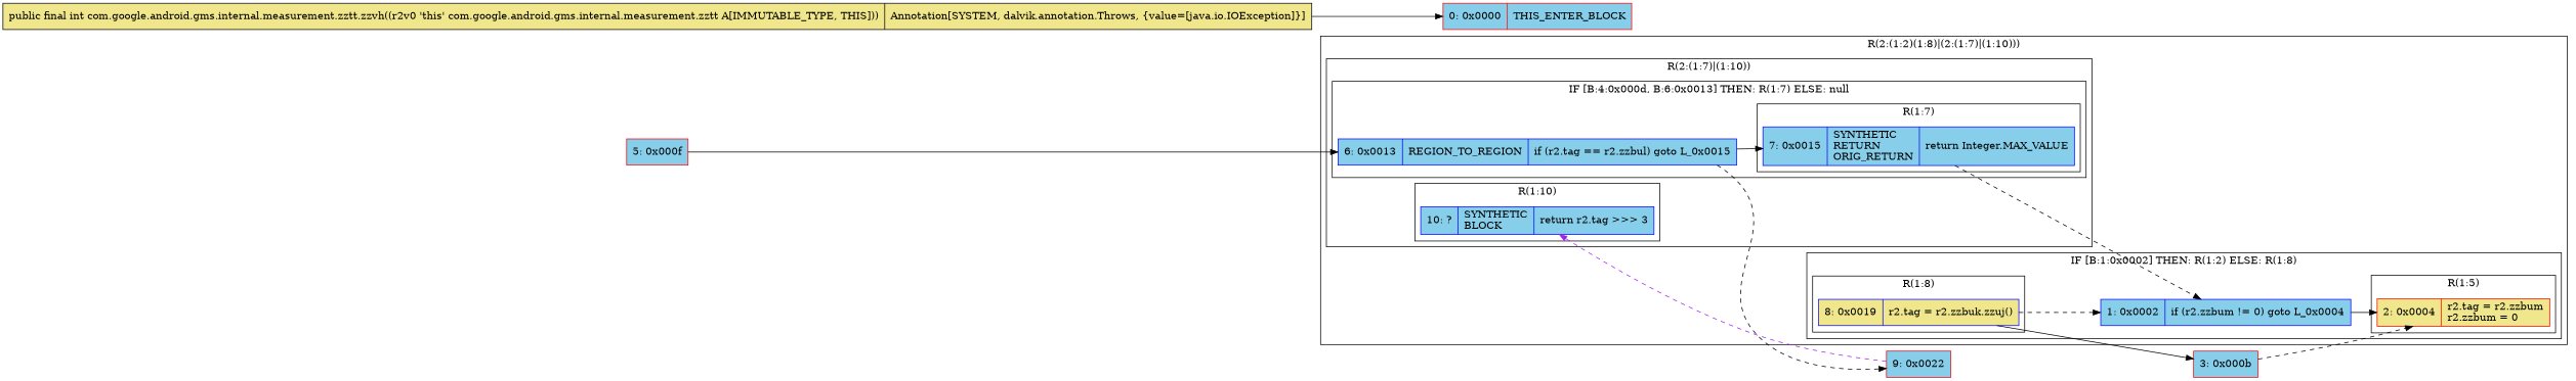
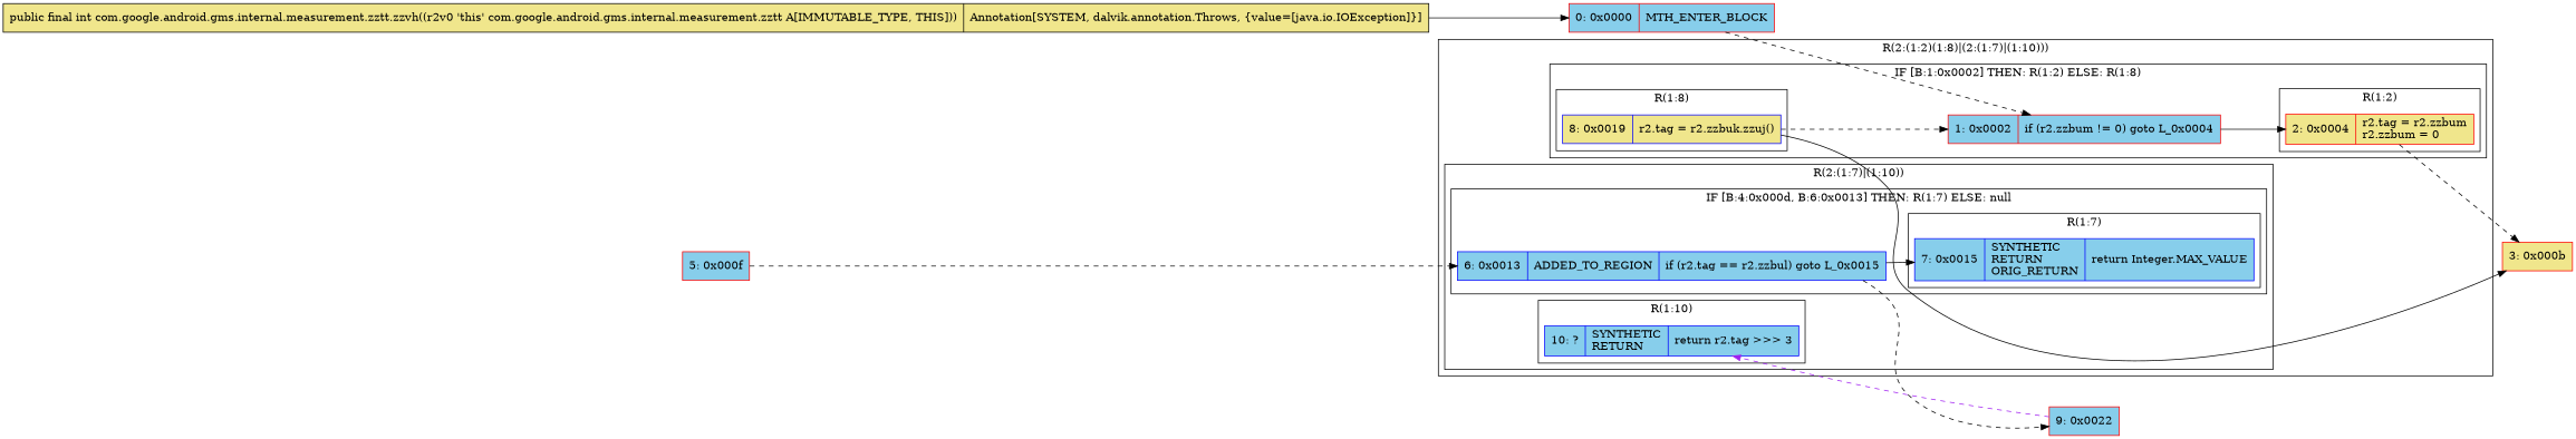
  digraph {
    rankdir=LR
    node [color=red fillcolor=skyblue shape=record style=filled]
    edge [color=black style=dashed]
    n1 [fillcolor=khaki label="{2\:\ 0x0004|r2.tag = r2.zzbum\lr2.zzbum = 0\l}"]
    n2 [color=blue fillcolor=khaki label="{8\:\ 0x0019|r2.tag = r2.zzbuk.zzuj()\l}"]
-   n3 [color=blue label="{1\:\ 0x0002|if (r2.zzbum != 0) goto L_0x0004\l}"]
+   n3 [label="{1\:\ 0x0002|if (r2.zzbum != 0) goto L_0x0004\l}"]
    n4 [color=blue label="{7\:\ 0x0015|SYNTHETIC\lRETURN\lORIG_RETURN\l|return Integer.MAX_VALUE\l}"]
-   n5 [color=blue label="{6\:\ 0x0013|REGION_TO_REGION\l|if (r2.tag == r2.zzbul) goto L_0x0015\l}"]
-   n6 [color=blue label="{10\:\ ?|SYNTHETIC\lBLOCK\l|return r2.tag \>\>\> 3\l}"]
-   n7 [label="{3\:\ 0x000b}"]
+   n5 [color=blue label="{6\:\ 0x0013|ADDED_TO_REGION\l|if (r2.tag == r2.zzbul) goto L_0x0015\l}"]
+   n6 [color=blue label="{10\:\ ?|SYNTHETIC\lRETURN\l|return r2.tag \>\>\> 3\l}"]
+   n7 [fillcolor=khaki label="{3\:\ 0x000b}"]
    n8 [label="{9\:\ 0x0022}"]
    n9 [label="{5\:\ 0x000f}"]
-   n10 [label="{0\:\ 0x0000|THIS_ENTER_BLOCK\l}"]
+   n10 [label="{0\:\ 0x0000|MTH_ENTER_BLOCK\l}"]
    n11 [fillcolor=khaki label="{public final int com.google.android.gms.internal.measurement.zztt.zzvh((r2v0 'this' com.google.android.gms.internal.measurement.zztt A[IMMUTABLE_TYPE, THIS]))  | Annotation[SYSTEM, dalvik.annotation.Throws, \{value=[java.io.IOException]\}]\l}" color=""]
    subgraph cluster_1 {
      label="R(2:(1:2)(1:8)|(2:(1:7)|(1:10)))"
      subgraph cluster_2 {
        label="IF [B:1:0x0002] THEN: R(1:2) ELSE: R(1:8)"
        n3
        subgraph cluster_3 {
-         label="R(1:5)"
+         label="R(1:2)"
          n1
        }
        subgraph cluster_4 {
          label="R(1:8)"
          n2
        }
      }
      subgraph cluster_5 {
        label="R(2:(1:7)|(1:10))"
        subgraph cluster_6 {
          label="IF [B:4:0x000d, B:6:0x0013] THEN: R(1:7) ELSE: null"
          n5
          subgraph cluster_7 {
            label="R(1:7)"
            n4
          }
        }
        subgraph cluster_8 {
          label="R(1:10)"
          n6
        }
      }
    }
-   n7 -> n1
+   n1 -> n7
    n2 -> n3
    n2 -> n7 [style=solid]
    n3 -> n1 [style=solid]
    n5 -> n4 [style=solid]
    n5 -> n8
    n8 -> n6 [color=purple]
-   n9 -> n5 [style=solid]
-   n4 -> n3
+   n9 -> n5
+   n10 -> n3
    n11 -> n10 [style=solid]
  }
